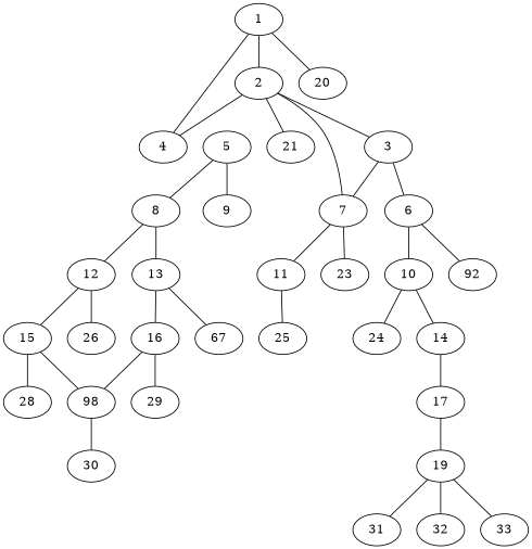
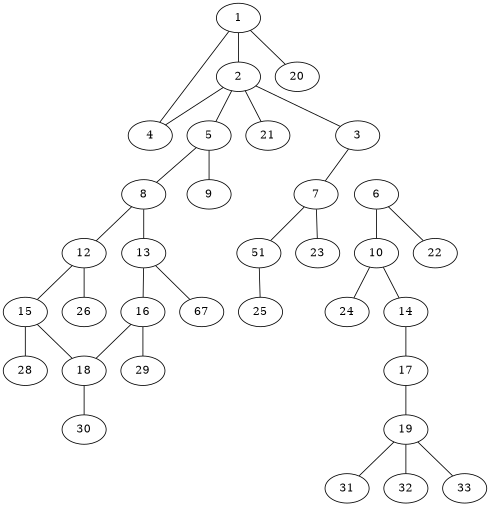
  graph {
    node [chem=C]
    edge [valence=1]
    1
    2
    4 [chem=O]
    20 [chem=H]
    3
    5
    21 [chem=H]
    6
    7
    8
    9 [chem=O]
    10
-   22 [chem=H label=92]
-   11
+   22 [chem=H]
+   11 [label=51]
    23 [chem=H]
    12
    13
    14
    24 [chem=H]
    25 [chem=H]
    15
    26 [chem=H]
    16
    n24 [chem=H label=67]
    17 [chem=O]
-   18 [label=98]
+   18
    28 [chem=H]
    29 [chem=H]
    19
    30 [chem=H]
    31 [chem=H]
    32 [chem=H]
    33 [chem=H]
    1 -- 2
    1 -- 4
    1 -- 20
    2 -- 4
    2 -- 3
-   2 -- 7
+   2 -- 5
    2 -- 21
-   3 -- 6
    3 -- 7 [valence=2]
    5 -- 8
    5 -- 9 [valence=2]
    6 -- 10 [valence=2]
    6 -- 22
    7 -- 11
    7 -- 23
    8 -- 12
    8 -- 13 [valence=2]
    10 -- 14
    10 -- 24
    11 -- 25
    12 -- 15 [valence=2]
    12 -- 26
    13 -- 16
    13 -- n24
    14 -- 17
    15 -- 18
    15 -- 28
    16 -- 18 [valence=2]
    16 -- 29
    17 -- 19
    18 -- 30
    19 -- 31
    19 -- 32
    19 -- 33
  }
